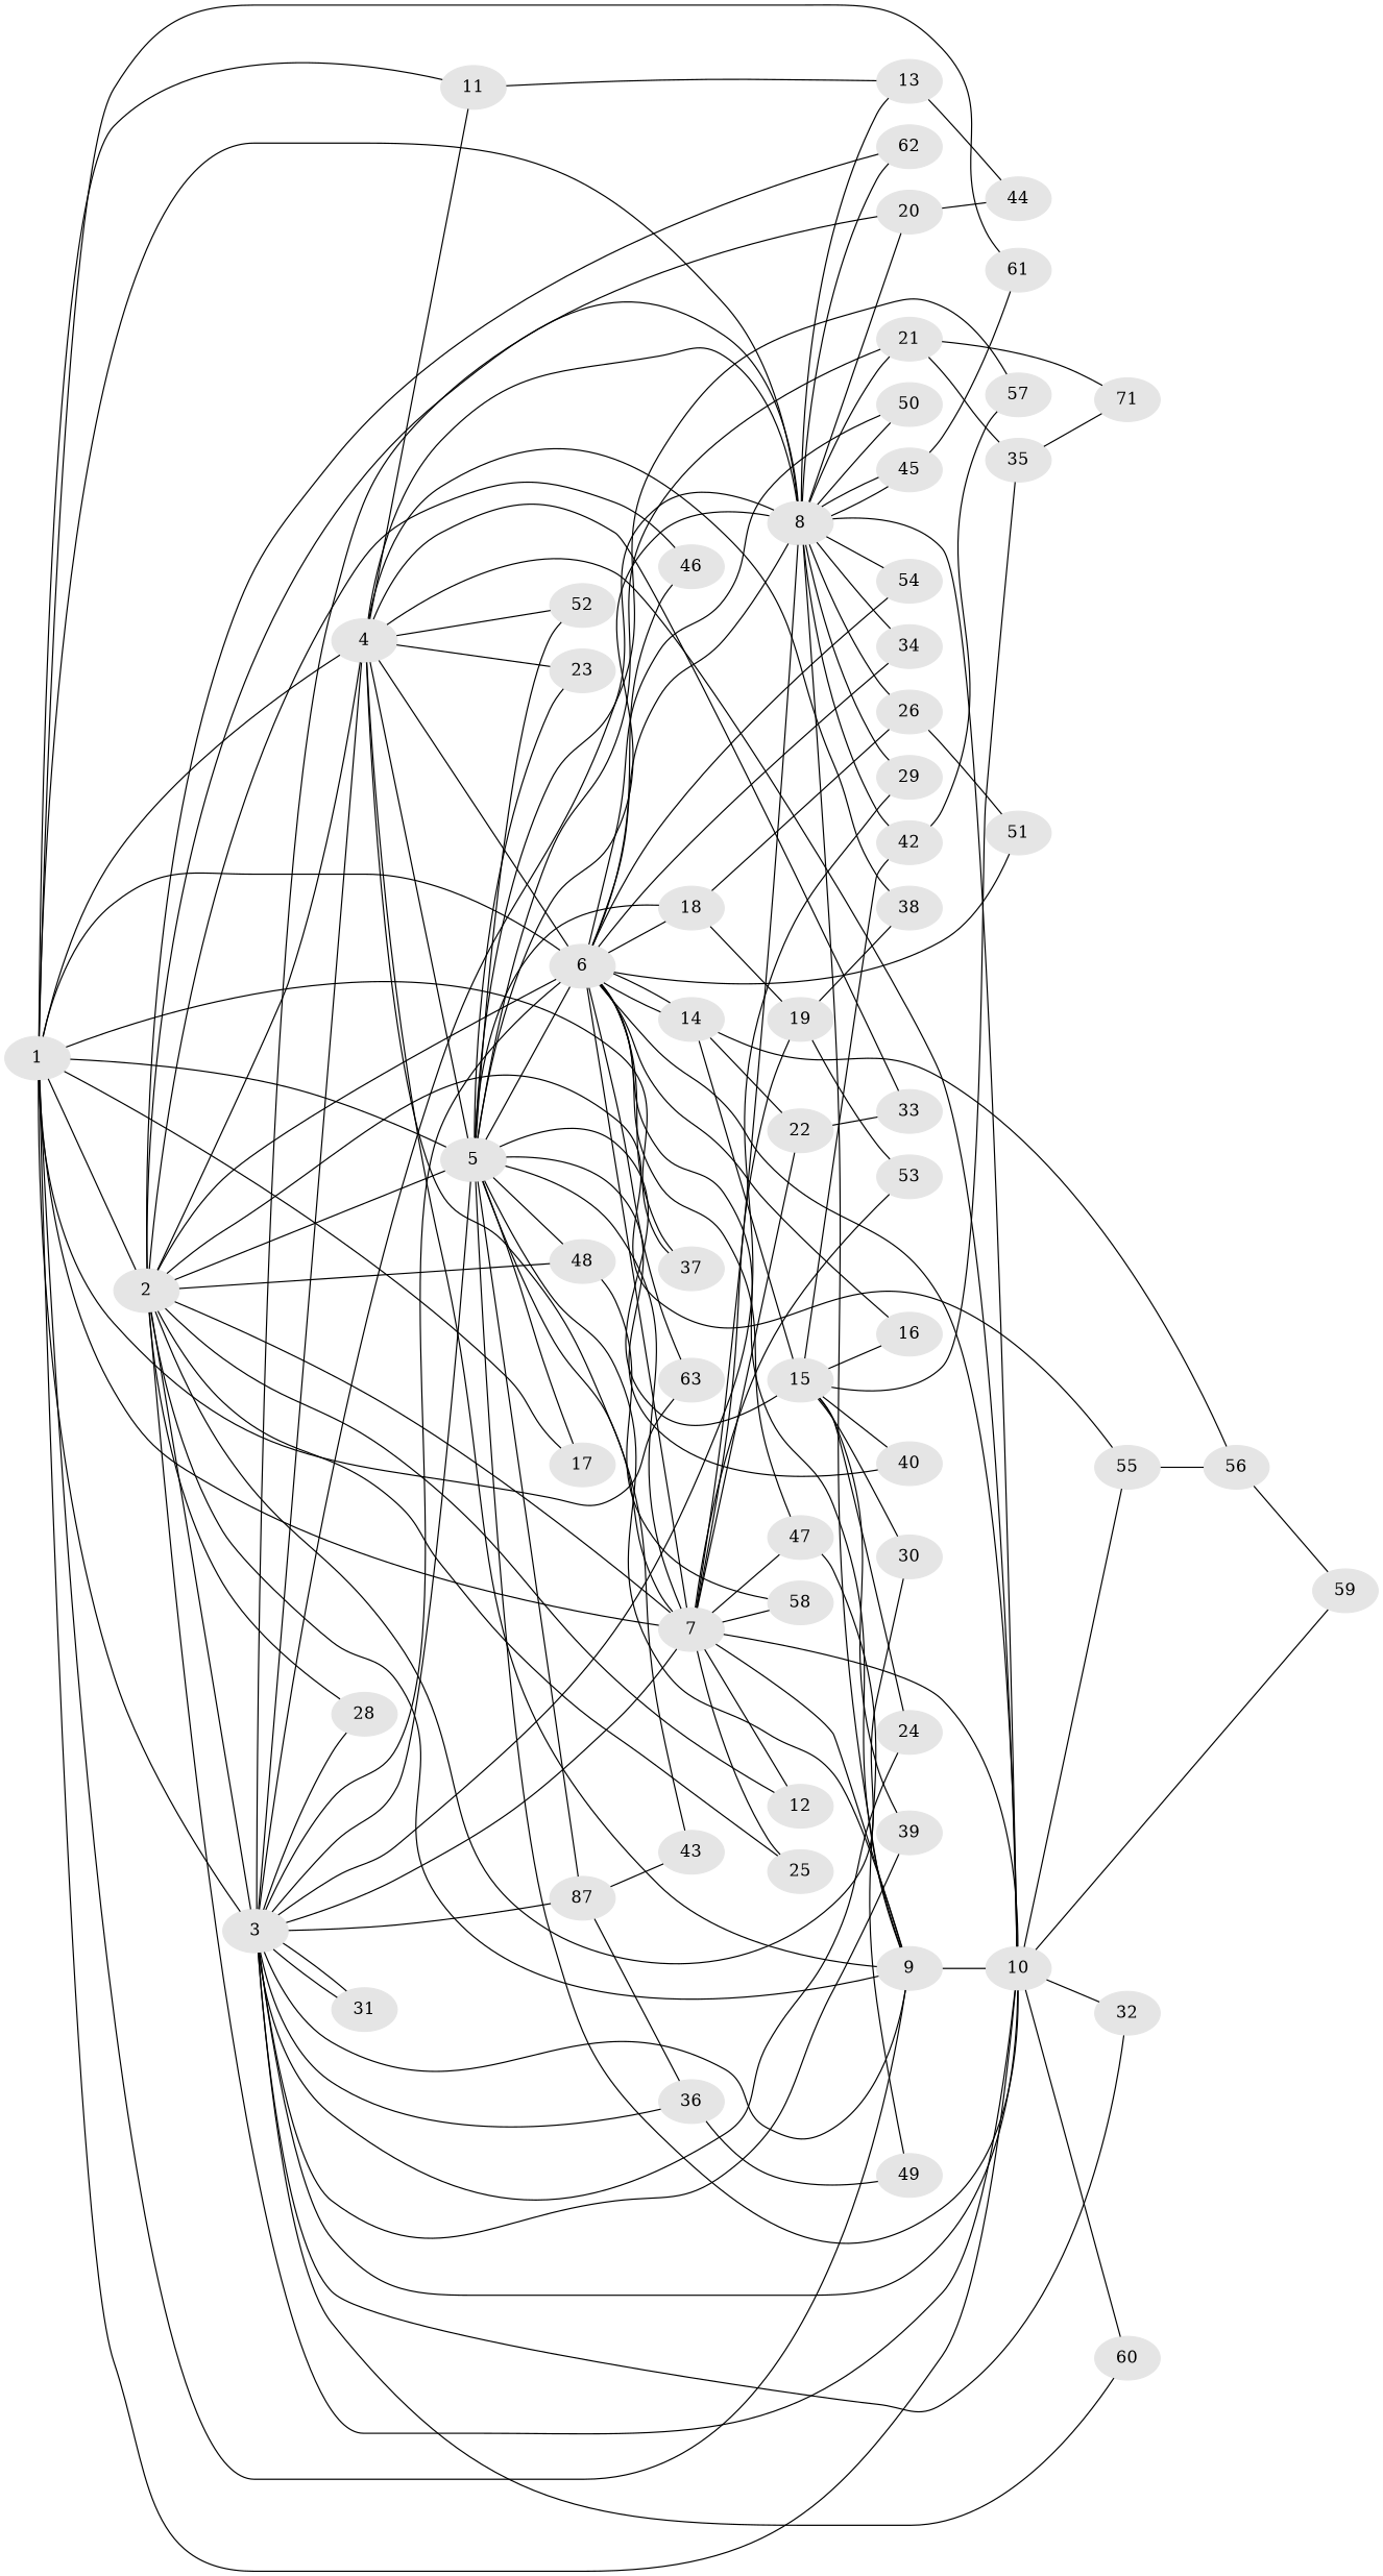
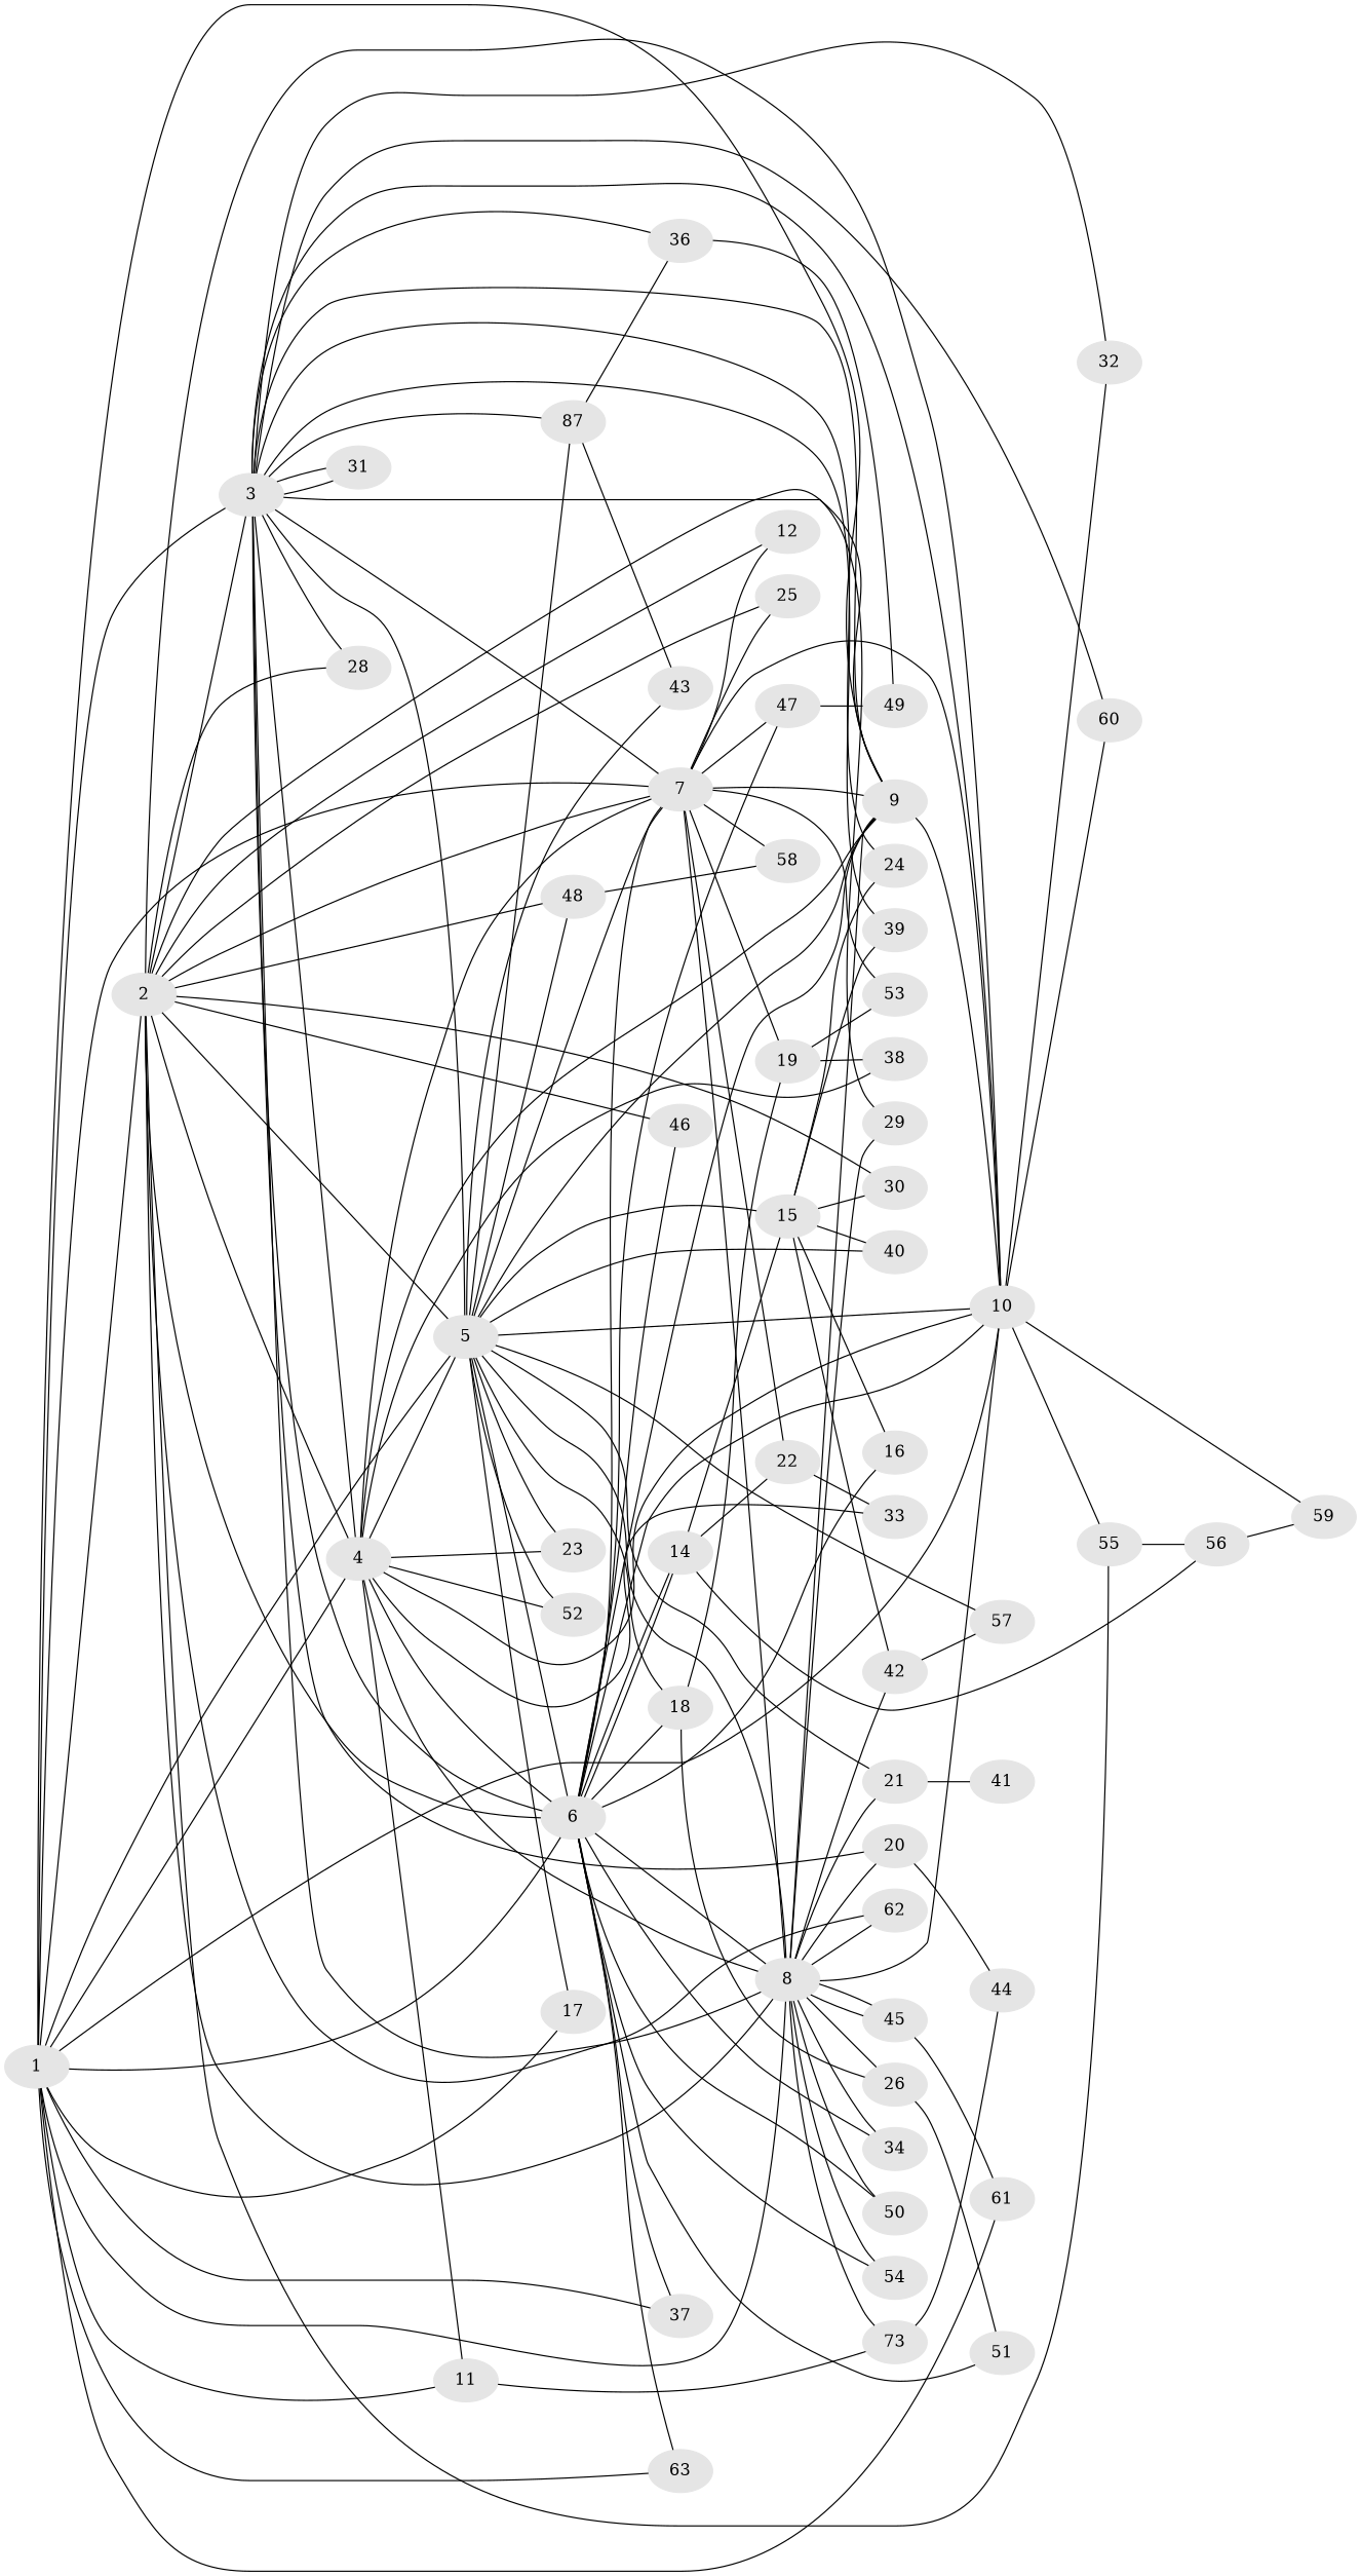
  graph {
    rankdir=LR
    node [color=gray90 style=filled]
    1
    2
    3
    4
    5
    6
    7
    8
    9
    10
    11
    17
    37
    61
    63
    12
    25
    28
    30
    46
    48
    55
    62
    20
    24
    n26 [label=87]
    29
    31
    32
    36
    39
    60
    23
    33
    38
    52
    15
    18
    21
    40
    43
    57
    14
    16
    34
    47
    50
    51
    54
    19
    22
    53
    58
-   13
+   13 [label=73]
    26
    42
    45
    59
    56
    44
    49
-   35
-   41 [label=71]
+   41
    1 -- 2
    1 -- 3
    1 -- 4
    1 -- 5
    1 -- 6
    1 -- 7
    1 -- 8
    1 -- 9
    1 -- 10
    1 -- 11
    1 -- 17
    1 -- 37
    1 -- 61
    1 -- 63
    2 -- 3
    2 -- 4
    2 -- 5
    2 -- 6
    2 -- 7
    2 -- 8
    2 -- 9
    2 -- 10
    2 -- 12
    2 -- 25
    2 -- 28
    2 -- 30
    2 -- 46
    2 -- 48
    2 -- 55
    2 -- 62
    3 -- 4
    3 -- 5
    3 -- 6
    3 -- 7
    3 -- 8
    3 -- 9
    3 -- 10
    3 -- 28
    3 -- 20
    3 -- 24
    3 -- n26
    3 -- 29
    3 -- 31
    3 -- 31
    3 -- 32
    3 -- 36
    3 -- 39
    3 -- 60
    4 -- 5
    4 -- 6
    4 -- 7
    4 -- 8
    4 -- 9
    4 -- 10
    4 -- 11
    4 -- 23
    4 -- 33
    4 -- 38
    4 -- 52
    5 -- 6
    5 -- 7
    5 -- 8
    5 -- 9
    5 -- 10
    5 -- 17
    5 -- 48
    5 -- n26
    5 -- 23
    5 -- 52
    5 -- 15
    5 -- 18
    5 -- 21
    5 -- 40
    5 -- 43
    5 -- 57
    6 -- 7
    6 -- 8
    6 -- 9
    6 -- 10
    6 -- 37
    6 -- 63
    6 -- 46
    6 -- 18
    6 -- 14
    6 -- 14
    6 -- 16
    6 -- 34
    6 -- 47
    6 -- 50
    6 -- 51
    6 -- 54
    7 -- 8
    7 -- 9
    7 -- 10
    7 -- 12
    7 -- 25
    7 -- 47
    7 -- 19
    7 -- 22
    7 -- 53
    7 -- 58
    8 -- 9
    8 -- 10
    8 -- 62
    8 -- 20
    8 -- 29
    8 -- 21
    8 -- 34
    8 -- 50
    8 -- 54
    8 -- 13
    8 -- 26
    8 -- 42
    8 -- 45
    8 -- 45
    9 -- 10
    10 -- 55
    10 -- 32
    10 -- 60
    10 -- 59
    11 -- 13
    48 -- 58
    55 -- 56
    20 -- 44
    n26 -- 36
    n26 -- 43
    36 -- 49
    15 -- 30
    15 -- 24
    15 -- 39
    15 -- 40
    15 -- 16
    15 -- 42
-   15 -- 35
    18 -- 19
    18 -- 26
-   21 -- 35
    21 -- 41
    14 -- 15
    14 -- 22
    14 -- 56
    47 -- 49
    19 -- 38
    19 -- 53
    22 -- 33
    13 -- 44
    26 -- 51
    42 -- 57
    45 -- 61
    56 -- 59
-   35 -- 41
  }
